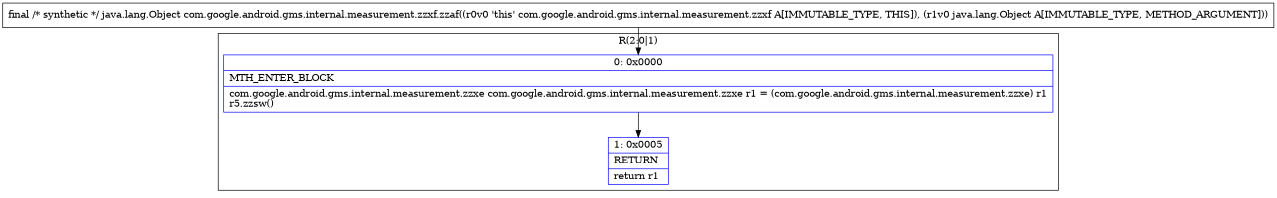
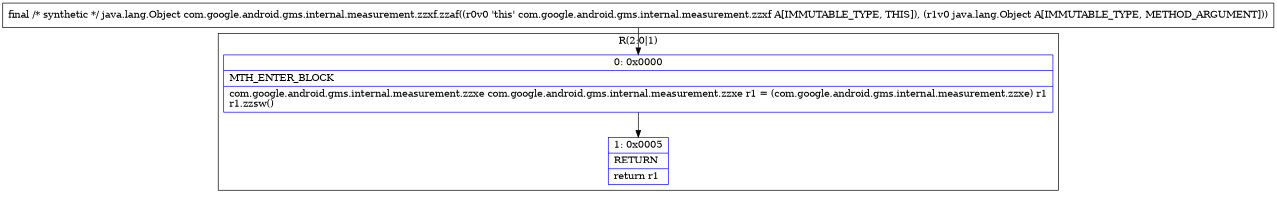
  digraph {
    node [color=blue shape=record]
-   n1 [label="{0\:\ 0x0000|MTH_ENTER_BLOCK\l|com.google.android.gms.internal.measurement.zzxe com.google.android.gms.internal.measurement.zzxe r1 = (com.google.android.gms.internal.measurement.zzxe) r1\lr5.zzsw()\l}"]
+   n1 [label="{0\:\ 0x0000|MTH_ENTER_BLOCK\l|com.google.android.gms.internal.measurement.zzxe com.google.android.gms.internal.measurement.zzxe r1 = (com.google.android.gms.internal.measurement.zzxe) r1\lr1.zzsw()\l}"]
    n2 [label="{1\:\ 0x0005|RETURN\l|return r1\l}"]
    n3 [label="{final \/* synthetic *\/ java.lang.Object com.google.android.gms.internal.measurement.zzxf.zzaf((r0v0 'this' com.google.android.gms.internal.measurement.zzxf A[IMMUTABLE_TYPE, THIS]), (r1v0 java.lang.Object A[IMMUTABLE_TYPE, METHOD_ARGUMENT])) }" color=""]
    subgraph cluster_1 {
      label="R(2:0|1)"
      n1
      n2
    }
    n1 -> n2
    n3 -> n1
  }
